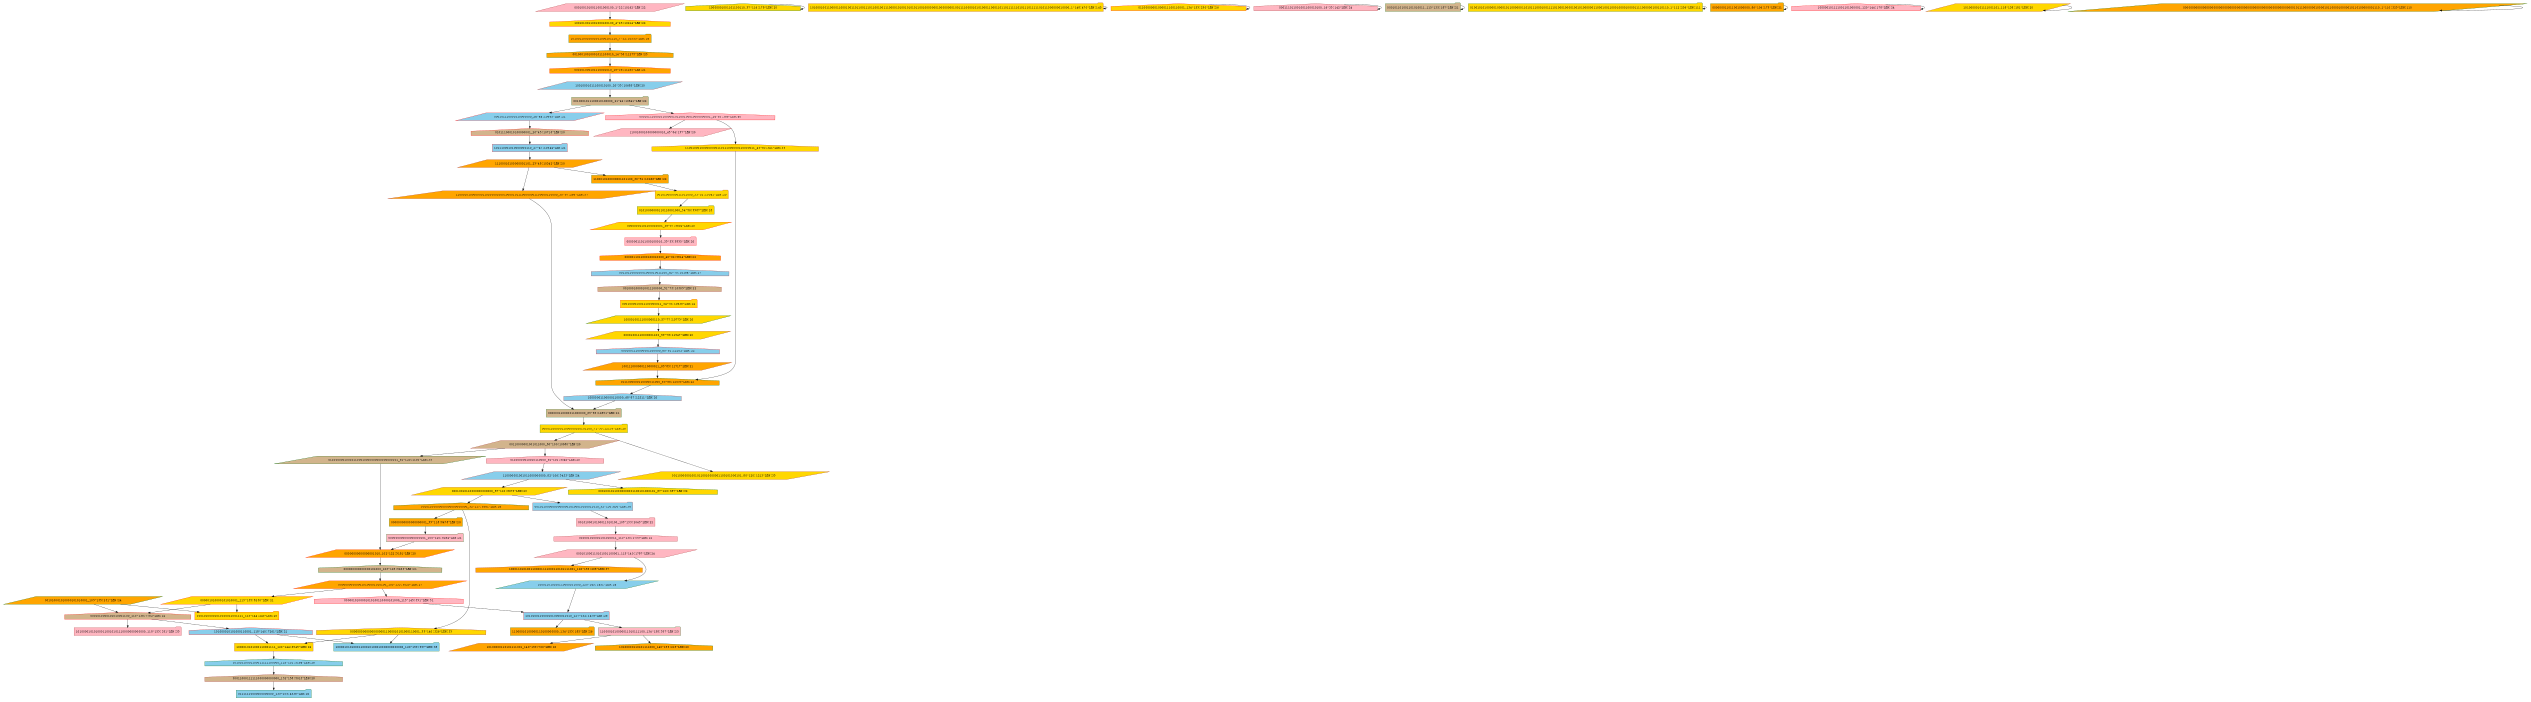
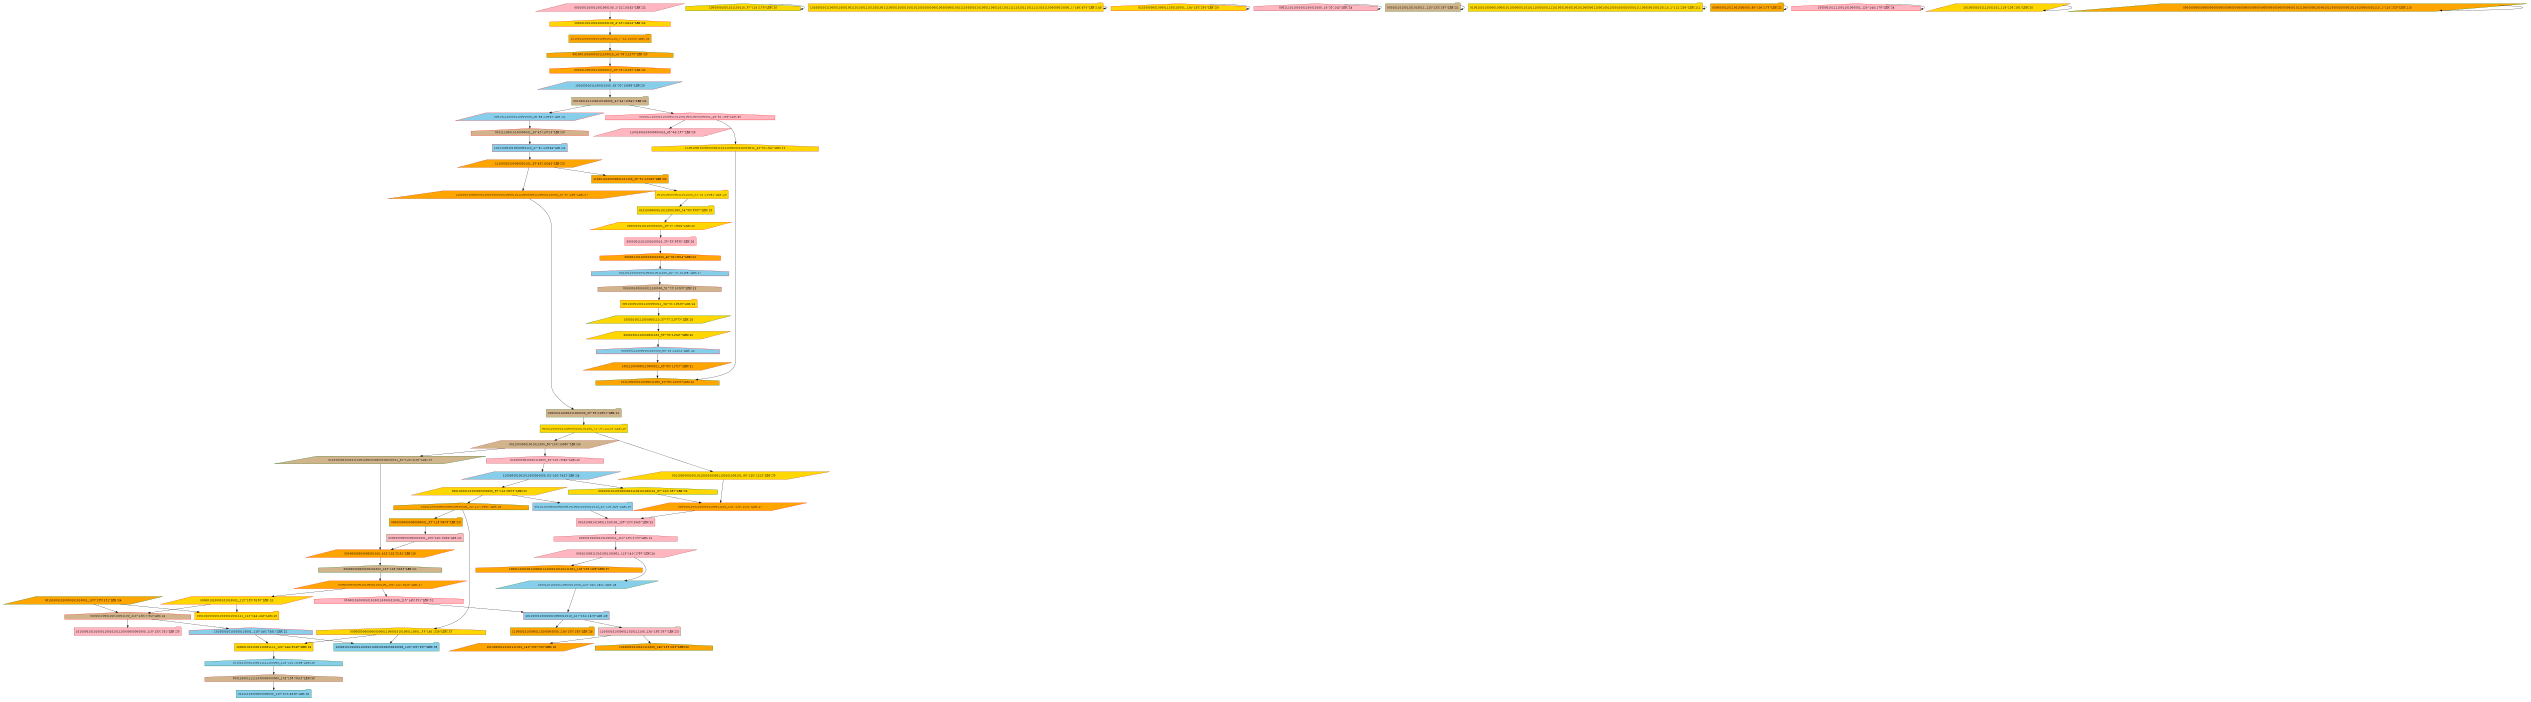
  digraph {
    fontname="Courier Prime"
    node [color=brown fillcolor=orange fontname="Courier Prime" shape=house style=filled]
    edge [fontname="Courier Prime"]
    "1100001010000011010111100_134-158:957-LEN:25" [color=darkgreen fillcolor=lightpink shape=folder]
    "10100000110101111001_140-159:700-LEN:20" [shape=parallelogram]
    "10100000110101111000_140-159:215-LEN:20" [color=darkgreen]
    "0010001000010011100000_51-73:10369-LEN:22" [fillcolor=tan]
    "0001000010011100000011_54-76:10638-LEN:22" [color=red fillcolor=gold shape=folder]
    "10000100111000000110_57-77:10779-LEN:20" [color=darkgreen fillcolor=gold shape=parallelogram]
    "00001001110000001100_59-78:11547-LEN:20" [fillcolor=gold shape=parallelogram]
    "100111000000110000011_63-83:11717-LEN:21" [shape=parallelogram]
    "0111000000110000011000_65-86:12095-LEN:22" [color=darkgreen]
-   "10000001100000110000_68-87:12311-LEN:20" [fillcolor=skyblue]
    "000000110000011000000_69-89:12851-LEN:21" [color=darkgreen fillcolor=tan shape=folder]
    "010001010001101010011_113-135:1799-LEN:21" [fillcolor=lightpink]
    "000101000110101001100001_115-140:1787-LEN:24" [fillcolor=lightpink shape=parallelogram]
    "100011010100110000101000_120-145:1451-LEN:24" [color=darkgreen fillcolor=skyblue shape=parallelogram]
    "1000110101001100001111000110101111001_120-159:268-LEN:37"
    "10101001100001010000011010_127-152:1478-LEN:26" [color=red fillcolor=skyblue shape=folder]
    "001101100010001000010011100_43-70:10164-LEN:27" [fillcolor=skyblue]
    "00101100000000000000000000_92-117:8561-LEN:26" [color=darkgreen]
    "000000000000000000011000010101000110001_99-140:326-LEN:39" [fillcolor=gold]
    "00000000000000000001_99-118:8478-LEN:20" [color=darkgreen shape=folder]
    "1000010101000110001111_120-144:6545-LEN:22" [fillcolor=gold shape=folder]
    "10000101010001100010100010000000000000_120-159:997-LEN:38" [color=darkgreen fillcolor=skyblue shape=folder]
    "000000000000000000101_100-120:8284-LEN:21" [color=darkgreen fillcolor=lightpink shape=folder]
    "00101010001100011111100000_125-151:5164-LEN:26" [color=darkgreen fillcolor=skyblue]
    "00000000000000001010_102-122:9181-LEN:20" [color=red shape=parallelogram]
    "10000001001101100110_97-116:178-LEN:20" [color=darkgreen fillcolor=gold]
    "11000010100000110100000000_134-159:185-LEN:26" [color=darkgreen shape=folder]
    "0001001110000001100000_60-81:12102-LEN:22" [color=red fillcolor=skyblue]
    "101110001010000000110_27-47:10944-LEN:21" [color=red fillcolor=skyblue shape=folder]
    "11100010100000001101_29-48:10342-LEN:20" [shape=parallelogram]
    "1100010100000001101100_30-51:10266-LEN:22" [color=darkgreen shape=folder]
    "110001010000000110100001000100001011100000001100000110000_30-87:268-LEN:57" [shape=parallelogram]
    "00101000000011011000_33-52:10541-LEN:20" [fillcolor=gold shape=folder]
    "01010000000110110001000_34-56:9987-LEN:23" [color=darkgreen fillcolor=gold shape=folder]
    "00000001101100010001_38-57:9602-LEN:20" [color=red fillcolor=gold shape=parallelogram]
    "001011000000000000010100010100011010_92-130:430-LEN:36" [fillcolor=skyblue shape=folder]
    "0010100010100011010100_109-133:2043-LEN:22" [fillcolor=lightpink shape=folder]
    "01011100010100000001_26-45:10716-LEN:20" [color=red fillcolor=tan]
    "1001010011001000100100_4-25:10214-LEN:22" [color=red fillcolor=gold]
    "10100110010001001000101110_7-32:10555-LEN:26" [color=darkgreen shape=folder]
    "00100010010001011100010_14-36:11275-LEN:23" [color=darkgreen]
    "001001000101110001010_18-38:11295-LEN:21" [color=red]
    "110010001000000000110111000000110000011_45-83:341-LEN:39" [fillcolor=gold]
    "1010001001100001100010011011001110110010011100001010010101011001000000010000000010011110000101010001100011011011111101011101111101011000000010000_1-148:470-LEN:145" [fillcolor=gold shape=folder]
    "000000000000010100001010100_105-133:9020-LEN:27" [color=red shape=parallelogram]
    "000001010000101010001_113-135:8230-LEN:21" [color=red fillcolor=gold shape=parallelogram]
    "0000010100001010100110000101000_113-145:391-LEN:31" [color=red fillcolor=lightpink]
    "00010100001010100011001111_115-144:245-LEN:26" [color=red fillcolor=gold shape=folder]
    "0001010000101010001100_115-138:7782-LEN:22" [color=red fillcolor=tan]
    "101000010101000110001_118-140:7261-LEN:21" [color=red fillcolor=skyblue]
    "101000010101000110010101110000000000000_118-159:351-LEN:39" [fillcolor=lightpink shape=folder]
    "01100000001000011100110001_134-159:290-LEN:26" [color=red fillcolor=gold]
    "00011000111111000000000000_132-158:5013-LEN:26" [fillcolor=tan]
    "01111110000000000000_139-159:4938-LEN:20" [color=darkgreen fillcolor=skyblue shape=folder]
    "0000110000011000000100101100_71-99:12199-LEN:28" [color=darkgreen fillcolor=gold shape=folder]
    "0010001011100010100000_21-42:10841-LEN:22" [color=darkgreen fillcolor=tan shape=folder]
    "000101110001010000000_24-44:10685-LEN:21" [color=red fillcolor=skyblue shape=parallelogram]
    "0001011100010100000101100100010000000001_24-63:366-LEN:40" [color=red fillcolor=lightpink]
    "11001000100000000010_45-64:197-LEN:20" [fillcolor=lightpink shape=parallelogram]
    "001100000010010110010000001100101000101_80-120:1213-LEN:39" [fillcolor=gold shape=parallelogram]
    "00110000001001011000_80-100:10680-LEN:20" [fillcolor=tan shape=parallelogram]
    n62 [fillcolor=lightpink label="000111011001001100010100_16-39:142-LEN:24"]
    "011000000100101100010000000000000000101_81-120:1150-LEN:39" [color=darkgreen fillcolor=tan shape=parallelogram]
    "000000000000000101000_103-125:9263-LEN:21" [color=darkgreen fillcolor=tan]
+   "000000110010100010100011010_101-130:1531-LEN:27" [color=red shape=parallelogram]
    "01100000010010110000_81-101:9540-LEN:20" [fillcolor=lightpink]
    "110000001001011000000000_82-106:9433-LEN:24" [fillcolor=skyblue shape=parallelogram]
    "000101101001101010011_115-135:187-LEN:21" [color=darkgreen fillcolor=tan shape=folder]
    "00010010110000000001100101000101_87-120:387-LEN:32" [color=darkgreen fillcolor=gold]
    "010010101000001000010110000001101011100010011110100010000100101000000110001001100010000100001111000000100110110_1-112:256-LEN:111" [color=darkgreen fillcolor=gold shape=folder]
    "00010010110000000000000_87-110:8673-LEN:23" [fillcolor=gold shape=parallelogram]
    "0001001010011001000100_1-22:10162-LEN:22" [fillcolor=lightpink shape=parallelogram]
    "000000011011001000000_86-106:179-LEN:21" [color=darkgreen shape=folder]
    "00000011011000100010_39-59:8995-LEN:20" [color=red fillcolor=lightpink shape=folder]
    "10010001011100010100_20-39:10685-LEN:20" [fillcolor=skyblue shape=parallelogram]
    "001010001010000101010001_109-135:231-LEN:24" [color=darkgreen shape=parallelogram]
    "100000101111001101000001_120-144:178-LEN:24" [color=red fillcolor=lightpink]
    "0000011011000100010000_40-62:9814-LEN:22" [color=red]
    "10100000101111001101_118-138:181-LEN:20" [fillcolor=gold shape=parallelogram]
    "00000000000000000000000000000000000000000000000000000000000000101110000000100001011000010000010110100000001110_1-110:329-LEN:110" [color=darkgreen shape=parallelogram]
    "1100001010000011010111100_134-158:957-LEN:25" -> "10100000110101111001_140-159:700-LEN:20"
    "1100001010000011010111100_134-158:957-LEN:25" -> "10100000110101111000_140-159:215-LEN:20"
    "0010001000010011100000_51-73:10369-LEN:22" -> "0001000010011100000011_54-76:10638-LEN:22"
    "0001000010011100000011_54-76:10638-LEN:22" -> "10000100111000000110_57-77:10779-LEN:20"
    "10000100111000000110_57-77:10779-LEN:20" -> "00001001110000001100_59-78:11547-LEN:20"
    "00001001110000001100_59-78:11547-LEN:20" -> "0001001110000001100000_60-81:12102-LEN:22"
    "100111000000110000011_63-83:11717-LEN:21" -> "0111000000110000011000_65-86:12095-LEN:22"
-   "0111000000110000011000_65-86:12095-LEN:22" -> "10000001100000110000_68-87:12311-LEN:20"
-   "10000001100000110000_68-87:12311-LEN:20" -> "000000110000011000000_69-89:12851-LEN:21"
    "000000110000011000000_69-89:12851-LEN:21" -> "0000110000011000000100101100_71-99:12199-LEN:28"
    "010001010001101010011_113-135:1799-LEN:21" -> "000101000110101001100001_115-140:1787-LEN:24"
    "000101000110101001100001_115-140:1787-LEN:24" -> "100011010100110000101000_120-145:1451-LEN:24"
    "000101000110101001100001_115-140:1787-LEN:24" -> "1000110101001100001111000110101111001_120-159:268-LEN:37"
    "100011010100110000101000_120-145:1451-LEN:24" -> "10101001100001010000011010_127-152:1478-LEN:26"
    "10101001100001010000011010_127-152:1478-LEN:26" -> "1100001010000011010111100_134-158:957-LEN:25"
    "10101001100001010000011010_127-152:1478-LEN:26" -> "11000010100000110100000000_134-159:185-LEN:26"
    "001101100010001000010011100_43-70:10164-LEN:27" -> "0010001000010011100000_51-73:10369-LEN:22"
    "00101100000000000000000000_92-117:8561-LEN:26" -> "000000000000000000011000010101000110001_99-140:326-LEN:39"
    "00101100000000000000000000_92-117:8561-LEN:26" -> "00000000000000000001_99-118:8478-LEN:20"
    "000000000000000000011000010101000110001_99-140:326-LEN:39" -> "1000010101000110001111_120-144:6545-LEN:22"
    "000000000000000000011000010101000110001_99-140:326-LEN:39" -> "10000101010001100010100010000000000000_120-159:997-LEN:38"
    "00000000000000000001_99-118:8478-LEN:20" -> "000000000000000000101_100-120:8284-LEN:21"
    "1000010101000110001111_120-144:6545-LEN:22" -> "00101010001100011111100000_125-151:5164-LEN:26"
    "000000000000000000101_100-120:8284-LEN:21" -> "00000000000000001010_102-122:9181-LEN:20"
    "00101010001100011111100000_125-151:5164-LEN:26" -> "00011000111111000000000000_132-158:5013-LEN:26"
    "00000000000000001010_102-122:9181-LEN:20" -> "000000000000000101000_103-125:9263-LEN:21"
    "10000001001101100110_97-116:178-LEN:20" -> "10000001001101100110_97-116:178-LEN:20"
    "0001001110000001100000_60-81:12102-LEN:22" -> "100111000000110000011_63-83:11717-LEN:21"
    "101110001010000000110_27-47:10944-LEN:21" -> "11100010100000001101_29-48:10342-LEN:20"
    "11100010100000001101_29-48:10342-LEN:20" -> "1100010100000001101100_30-51:10266-LEN:22"
    "11100010100000001101_29-48:10342-LEN:20" -> "110001010000000110100001000100001011100000001100000110000_30-87:268-LEN:57"
    "1100010100000001101100_30-51:10266-LEN:22" -> "00101000000011011000_33-52:10541-LEN:20"
    "110001010000000110100001000100001011100000001100000110000_30-87:268-LEN:57" -> "000000110000011000000_69-89:12851-LEN:21"
    "00101000000011011000_33-52:10541-LEN:20" -> "01010000000110110001000_34-56:9987-LEN:23"
    "01010000000110110001000_34-56:9987-LEN:23" -> "00000001101100010001_38-57:9602-LEN:20"
    "00000001101100010001_38-57:9602-LEN:20" -> "00000011011000100010_39-59:8995-LEN:20"
    "001011000000000000010100010100011010_92-130:430-LEN:36" -> "0010100010100011010100_109-133:2043-LEN:22"
    "0010100010100011010100_109-133:2043-LEN:22" -> "010001010001101010011_113-135:1799-LEN:21"
    "01011100010100000001_26-45:10716-LEN:20" -> "101110001010000000110_27-47:10944-LEN:21"
    "1001010011001000100100_4-25:10214-LEN:22" -> "10100110010001001000101110_7-32:10555-LEN:26"
    "10100110010001001000101110_7-32:10555-LEN:26" -> "00100010010001011100010_14-36:11275-LEN:23"
    "00100010010001011100010_14-36:11275-LEN:23" -> "001001000101110001010_18-38:11295-LEN:21"
    "001001000101110001010_18-38:11295-LEN:21" -> "10010001011100010100_20-39:10685-LEN:20"
    "110010001000000000110111000000110000011_45-83:341-LEN:39" -> "0111000000110000011000_65-86:12095-LEN:22"
    "1010001001100001100010011011001110110010011100001010010101011001000000010000000010011110000101010001100011011011111101011101111101011000000010000_1-148:470-LEN:145" -> "1010001001100001100010011011001110110010011100001010010101011001000000010000000010011110000101010001100011011011111101011101111101011000000010000_1-148:470-LEN:145"
    "000000000000010100001010100_105-133:9020-LEN:27" -> "000001010000101010001_113-135:8230-LEN:21"
    "000000000000010100001010100_105-133:9020-LEN:27" -> "0000010100001010100110000101000_113-145:391-LEN:31"
    "000001010000101010001_113-135:8230-LEN:21" -> "00010100001010100011001111_115-144:245-LEN:26"
    "000001010000101010001_113-135:8230-LEN:21" -> "0001010000101010001100_115-138:7782-LEN:22"
    "0000010100001010100110000101000_113-145:391-LEN:31" -> "10101001100001010000011010_127-152:1478-LEN:26"
    "0001010000101010001100_115-138:7782-LEN:22" -> "101000010101000110001_118-140:7261-LEN:21"
    "0001010000101010001100_115-138:7782-LEN:22" -> "101000010101000110010101110000000000000_118-159:351-LEN:39"
    "101000010101000110001_118-140:7261-LEN:21" -> "1000010101000110001111_120-144:6545-LEN:22"
    "101000010101000110001_118-140:7261-LEN:21" -> "10000101010001100010100010000000000000_120-159:997-LEN:38"
    "01100000001000011100110001_134-159:290-LEN:26" -> "01100000001000011100110001_134-159:290-LEN:26"
    "00011000111111000000000000_132-158:5013-LEN:26" -> "01111110000000000000_139-159:4938-LEN:20"
    "0000110000011000000100101100_71-99:12199-LEN:28" -> "001100000010010110010000001100101000101_80-120:1213-LEN:39"
    "0000110000011000000100101100_71-99:12199-LEN:28" -> "00110000001001011000_80-100:10680-LEN:20"
    "0010001011100010100000_21-42:10841-LEN:22" -> "000101110001010000000_24-44:10685-LEN:21"
    "0010001011100010100000_21-42:10841-LEN:22" -> "0001011100010100000101100100010000000001_24-63:366-LEN:40"
    "000101110001010000000_24-44:10685-LEN:21" -> "01011100010100000001_26-45:10716-LEN:20"
    "0001011100010100000101100100010000000001_24-63:366-LEN:40" -> "110010001000000000110111000000110000011_45-83:341-LEN:39"
    "0001011100010100000101100100010000000001_24-63:366-LEN:40" -> "11001000100000000010_45-64:197-LEN:20"
+   "001100000010010110010000001100101000101_80-120:1213-LEN:39" -> "000000110010100010100011010_101-130:1531-LEN:27"
    "00110000001001011000_80-100:10680-LEN:20" -> "011000000100101100010000000000000000101_81-120:1150-LEN:39"
    "00110000001001011000_80-100:10680-LEN:20" -> "01100000010010110000_81-101:9540-LEN:20"
    n62 -> n62
    "011000000100101100010000000000000000101_81-120:1150-LEN:39" -> "00000000000000001010_102-122:9181-LEN:20"
    "000000000000000101000_103-125:9263-LEN:21" -> "000000000000010100001010100_105-133:9020-LEN:27"
+   "000000110010100010100011010_101-130:1531-LEN:27" -> "0010100010100011010100_109-133:2043-LEN:22"
    "01100000010010110000_81-101:9540-LEN:20" -> "110000001001011000000000_82-106:9433-LEN:24"
    "110000001001011000000000_82-106:9433-LEN:24" -> "00010010110000000001100101000101_87-120:387-LEN:32"
    "110000001001011000000000_82-106:9433-LEN:24" -> "00010010110000000000000_87-110:8673-LEN:23"
    "000101101001101010011_115-135:187-LEN:21" -> "000101101001101010011_115-135:187-LEN:21"
+   "00010010110000000001100101000101_87-120:387-LEN:32" -> "000000110010100010100011010_101-130:1531-LEN:27"
    "010010101000001000010110000001101011100010011110100010000100101000000110001001100010000100001111000000100110110_1-112:256-LEN:111" -> "010010101000001000010110000001101011100010011110100010000100101000000110001001100010000100001111000000100110110_1-112:256-LEN:111"
    "00010010110000000000000_87-110:8673-LEN:23" -> "00101100000000000000000000_92-117:8561-LEN:26"
    "00010010110000000000000_87-110:8673-LEN:23" -> "001011000000000000010100010100011010_92-130:430-LEN:36"
    "0001001010011001000100_1-22:10162-LEN:22" -> "1001010011001000100100_4-25:10214-LEN:22"
    "000000011011001000000_86-106:179-LEN:21" -> "000000011011001000000_86-106:179-LEN:21"
    "00000011011000100010_39-59:8995-LEN:20" -> "0000011011000100010000_40-62:9814-LEN:22"
    "10010001011100010100_20-39:10685-LEN:20" -> "0010001011100010100000_21-42:10841-LEN:22"
    "001010001010000101010001_109-135:231-LEN:24" -> "00010100001010100011001111_115-144:245-LEN:26"
    "001010001010000101010001_109-135:231-LEN:24" -> "0001010000101010001100_115-138:7782-LEN:22"
    "100000101111001101000001_120-144:178-LEN:24" -> "100000101111001101000001_120-144:178-LEN:24"
    "0000011011000100010000_40-62:9814-LEN:22" -> "001101100010001000010011100_43-70:10164-LEN:27"
    "10100000101111001101_118-138:181-LEN:20" -> "10100000101111001101_118-138:181-LEN:20"
    "00000000000000000000000000000000000000000000000000000000000000101110000000100001011000010000010110100000001110_1-110:329-LEN:110" -> "00000000000000000000000000000000000000000000000000000000000000101110000000100001011000010000010110100000001110_1-110:329-LEN:110"
  }
